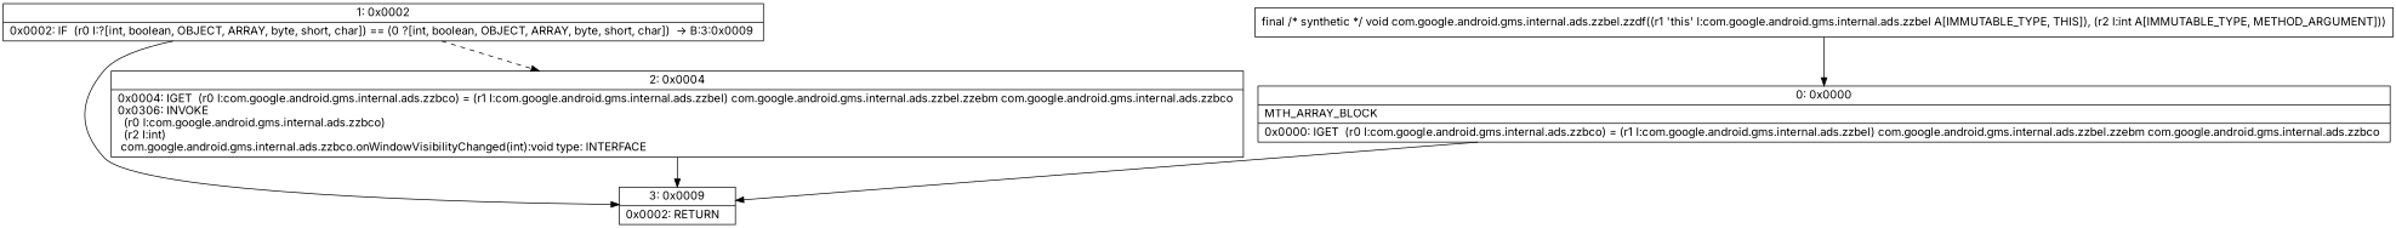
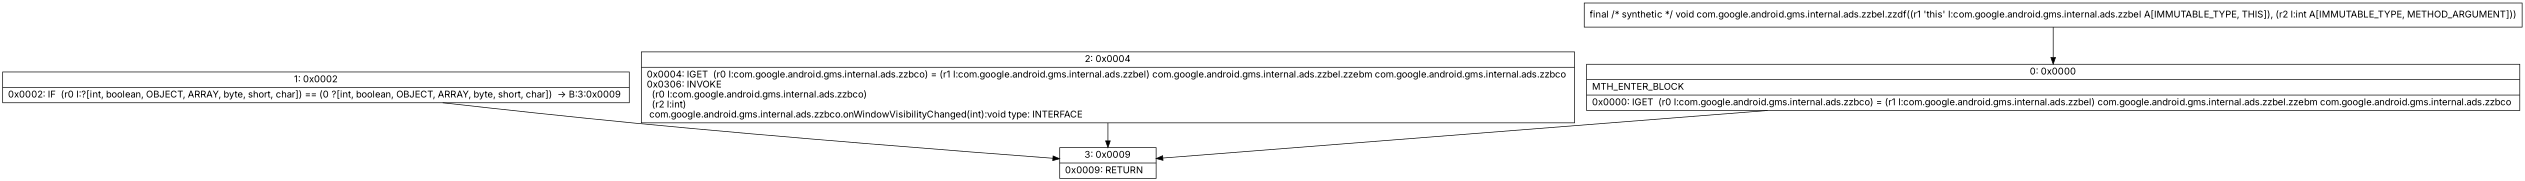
  digraph {
    fontname=Inter
    node [fontname=Inter shape=record]
    edge [fontname=Inter]
-   n1 [label="{0\:\ 0x0000|MTH_ARRAY_BLOCK\l|0x0000: IGET  (r0 I:com.google.android.gms.internal.ads.zzbco) = (r1 I:com.google.android.gms.internal.ads.zzbel) com.google.android.gms.internal.ads.zzbel.zzebm com.google.android.gms.internal.ads.zzbco \l}"]
-   n2 [label="{3\:\ 0x0009|0x0002: RETURN   \l}"]
+   n1 [label="{0\:\ 0x0000|MTH_ENTER_BLOCK\l|0x0000: IGET  (r0 I:com.google.android.gms.internal.ads.zzbco) = (r1 I:com.google.android.gms.internal.ads.zzbel) com.google.android.gms.internal.ads.zzbel.zzebm com.google.android.gms.internal.ads.zzbco \l}"]
+   n2 [label="{3\:\ 0x0009|0x0009: RETURN   \l}"]
    n3 [label="{1\:\ 0x0002|0x0002: IF  (r0 I:?[int, boolean, OBJECT, ARRAY, byte, short, char]) == (0 ?[int, boolean, OBJECT, ARRAY, byte, short, char])  \-\> B:3:0x0009 \l}"]
    n4 [label="{2\:\ 0x0004|0x0004: IGET  (r0 I:com.google.android.gms.internal.ads.zzbco) = (r1 I:com.google.android.gms.internal.ads.zzbel) com.google.android.gms.internal.ads.zzbel.zzebm com.google.android.gms.internal.ads.zzbco \l0x0306: INVOKE  \l  (r0 I:com.google.android.gms.internal.ads.zzbco)\l  (r2 I:int)\l com.google.android.gms.internal.ads.zzbco.onWindowVisibilityChanged(int):void type: INTERFACE \l}"]
    n5 [label="{final \/* synthetic *\/ void com.google.android.gms.internal.ads.zzbel.zzdf((r1 'this' I:com.google.android.gms.internal.ads.zzbel A[IMMUTABLE_TYPE, THIS]), (r2 I:int A[IMMUTABLE_TYPE, METHOD_ARGUMENT])) }"]
    n1 -> n2
    n3 -> n2
-   n3 -> n4 [style=dashed]
    n4 -> n2
    n5 -> n1
  }
